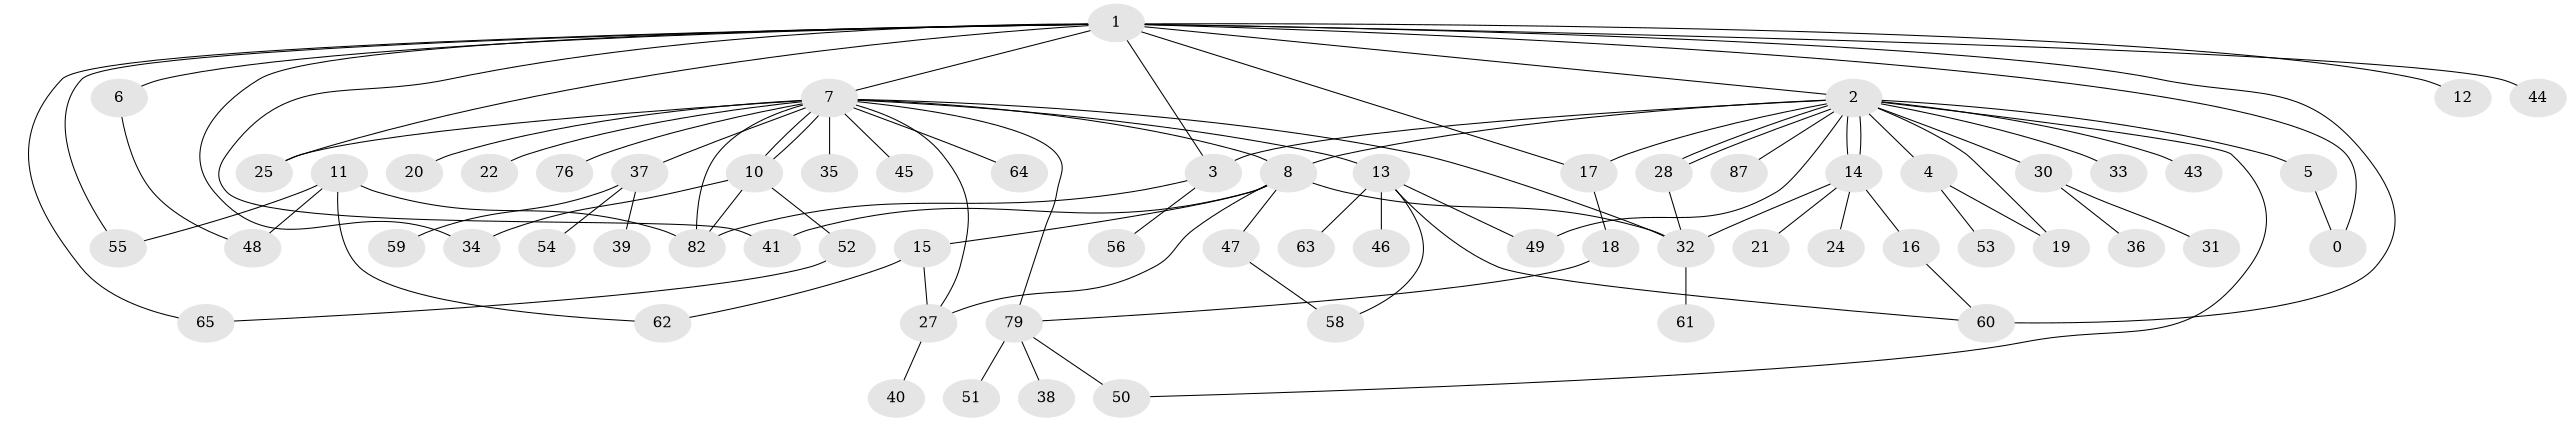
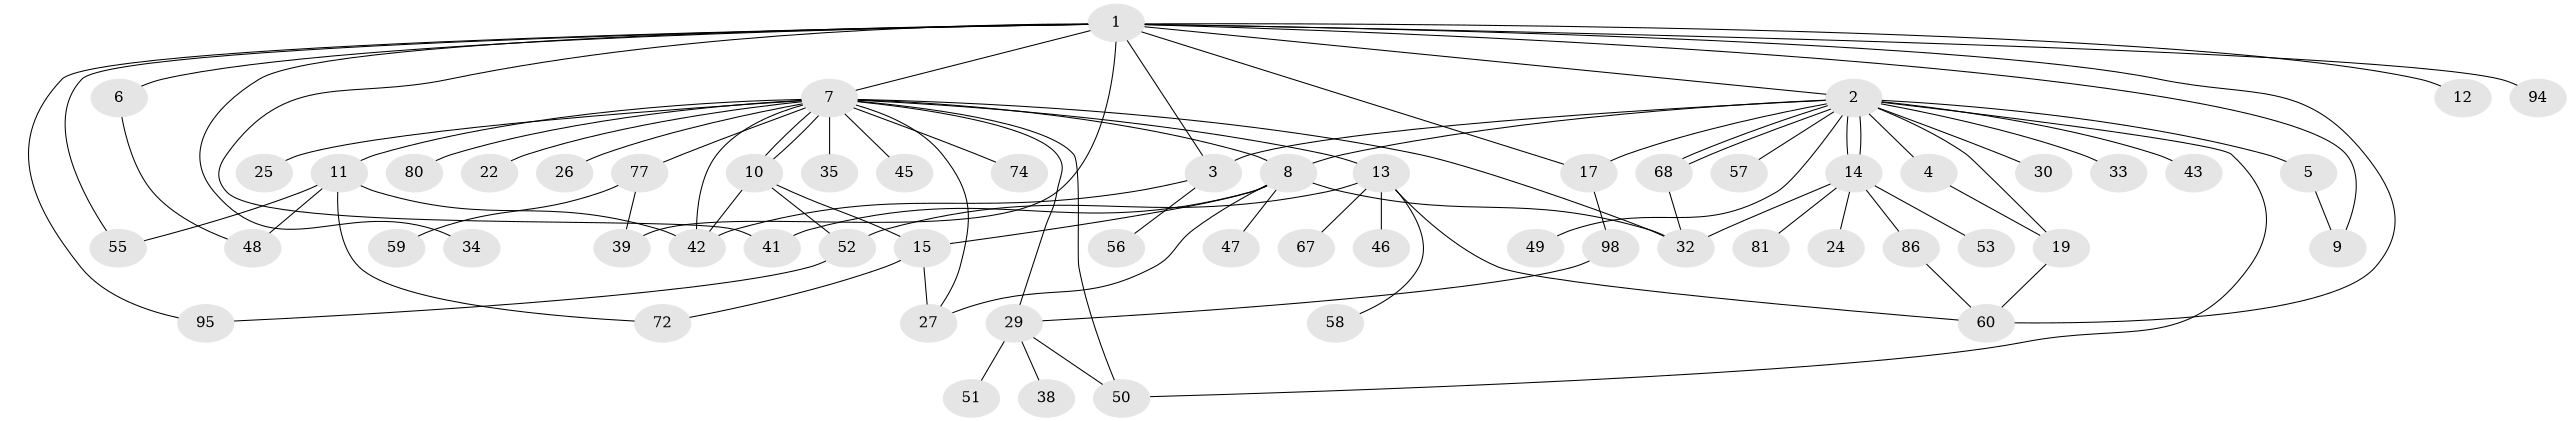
  graph {
    node [color=gray90 style=filled]
    1
    2
    3
    6
    7
-   9 [label=0]
+   9
    12
    17
    25
    34
    41
-   44
+   44 [label=94]
    55
    60
-   65
+   65 [label=95]
    4
    5
    8
    14
    19
-   28
+   28 [label=68]
    30
    33
    43
    49
    50
-   57 [label=87]
-   42 [label=82]
+   57
+   42
    56
    48
    10
    11
    13
-   20
+   20 [label=80]
    22
-   26 [label=76]
+   26
    27
-   29 [label=79]
+   29
    32
    35
-   37
+   37 [label=77]
    45
-   64
-   18
+   64 [label=74]
+   18 [label=98]
    15
    47
-   16
-   21
+   16 [label=86]
+   21 [label=81]
    24
    53
-   31
-   36
    52
-   62
+   62 [label=72]
    46
    58
-   63
-   40
+   63 [label=67]
    38
    51
-   61
    39
-   54
    59
    1 -- 2
    1 -- 3
    1 -- 6
    1 -- 7
    1 -- 9
    1 -- 12
    1 -- 17
-   1 -- 25
+   1 -- 39
    1 -- 34
    1 -- 41
    1 -- 44
    1 -- 55
    1 -- 60
    1 -- 65
    2 -- 3
    2 -- 17
    2 -- 4
    2 -- 5
    2 -- 8
    2 -- 14
    2 -- 14
    2 -- 19
    2 -- 28
    2 -- 28
    2 -- 30
    2 -- 33
    2 -- 43
    2 -- 49
    2 -- 50
    2 -- 57
    3 -- 42
    3 -- 56
    6 -- 48
    7 -- 25
    7 -- 8
+   7 -- 50
    7 -- 42
    7 -- 10
    7 -- 10
+   7 -- 11
    7 -- 13
    7 -- 20
    7 -- 22
    7 -- 26
    7 -- 27
    7 -- 29
    7 -- 32
    7 -- 35
    7 -- 37
    7 -- 45
    7 -- 64
    17 -- 18
    4 -- 19
    5 -- 9
    8 -- 41
    8 -- 27
    8 -- 32
    8 -- 15
    8 -- 47
    14 -- 32
    14 -- 16
    14 -- 21
    14 -- 24
-   4 -- 53
+   14 -- 53
+   19 -- 60
    28 -- 32
-   30 -- 31
-   30 -- 36
-   10 -- 34
+   10 -- 15
    10 -- 42
    10 -- 52
    11 -- 55
    11 -- 42
    11 -- 48
    11 -- 62
    13 -- 60
-   13 -- 49
+   13 -- 52
    13 -- 46
    13 -- 58
    13 -- 63
-   27 -- 40
    29 -- 50
    29 -- 38
    29 -- 51
-   32 -- 61
    37 -- 39
-   37 -- 54
    37 -- 59
    18 -- 29
    15 -- 27
    15 -- 62
-   47 -- 58
    16 -- 60
    52 -- 65
  }
